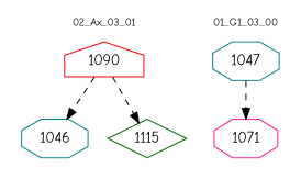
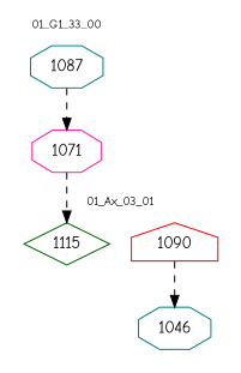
  digraph {
    fontname="Comic Neue"
    node [color=teal fontname="Comic Neue" shape=octagon]
    edge [color=black fontname="Comic Neue" style=dashed]
    n1 [color=red label=1090 shape=house]
    n2 [label=1046]
    n3 [color=darkgreen label=1115 shape=diamond]
-   n4 [label=1047]
+   n4 [label=1087]
    n5 [color=deeppink label=1071]
    subgraph cluster_1 {
      color=white
      fontsize=10
-     label="02_Ax_03_01"
+     label="01_Ax_03_01"
      n1
      n2
      n3
    }
    subgraph cluster_2 {
      color=white
      fontsize=10
-     label="01_G1_03_00"
+     label="01_G1_33_00"
      n4
      n5
    }
    n1 -> n2
-   n1 -> n3
+   n5 -> n3
    n4 -> n5
  }
